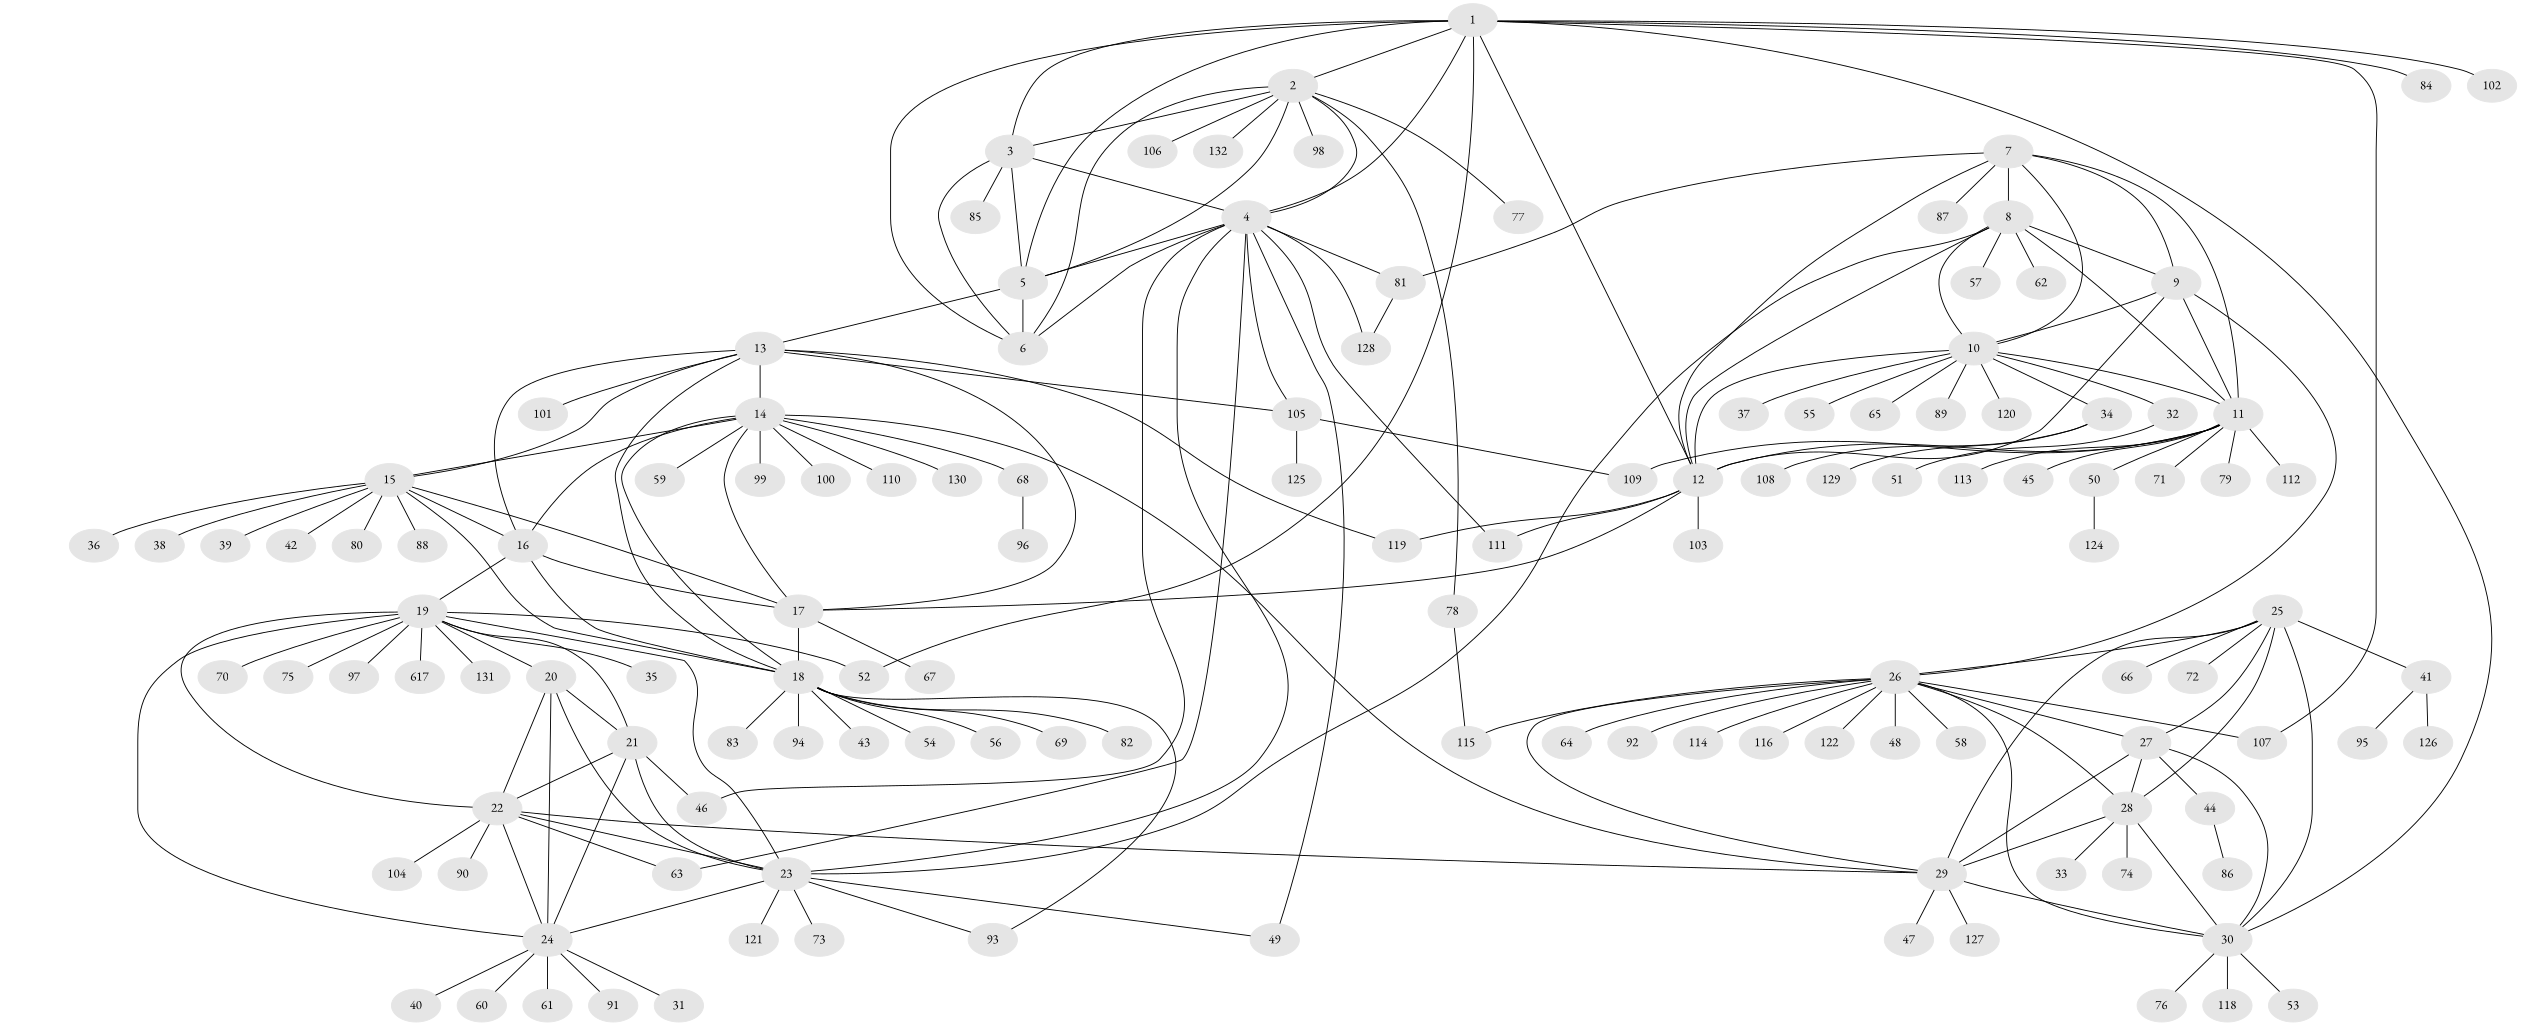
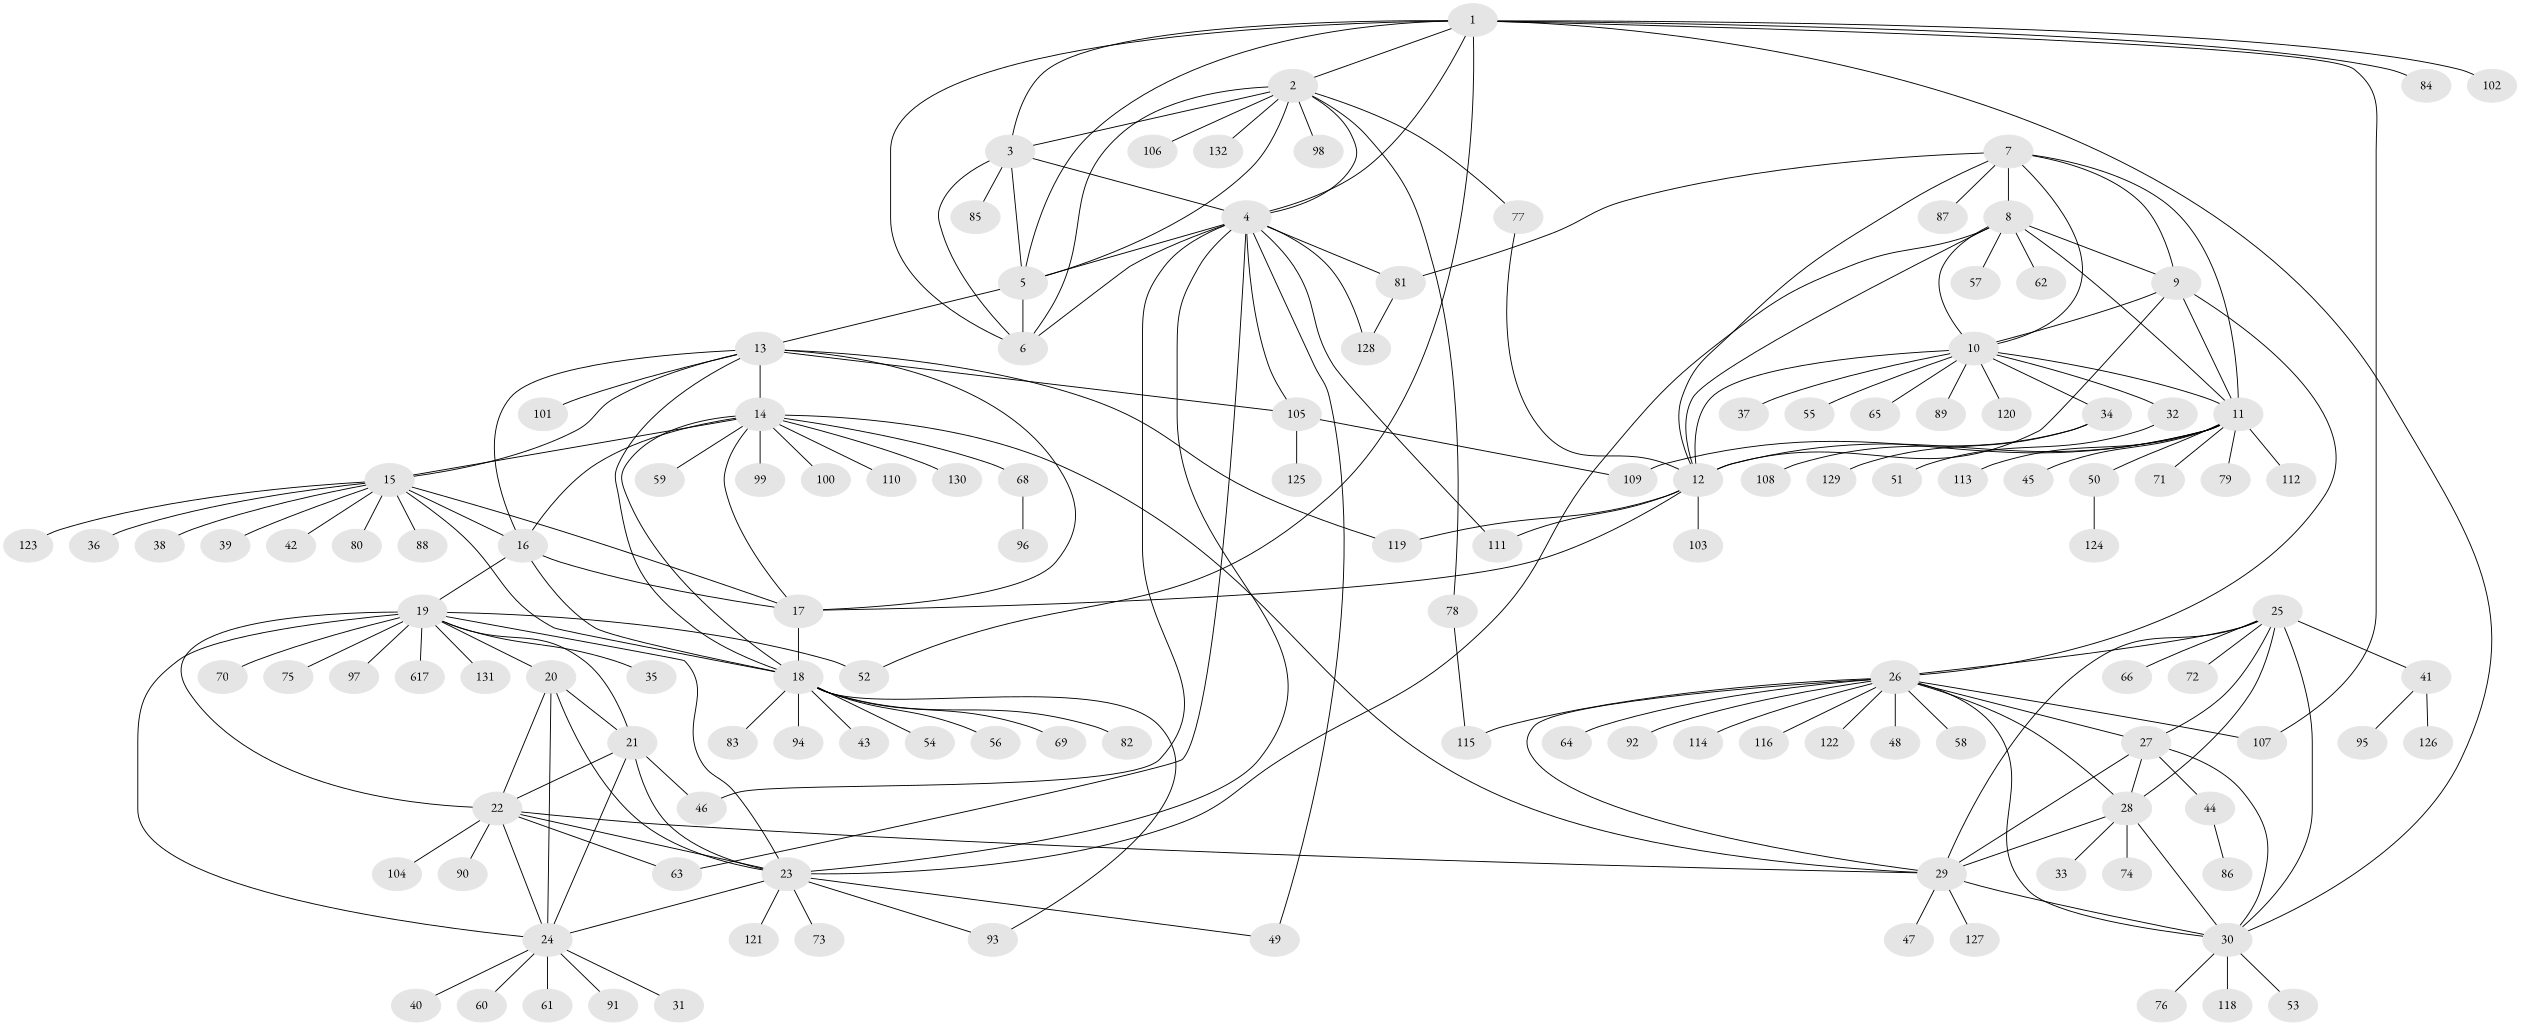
  graph {
    fontname="EB Garamond"
    node [color=gray90 fontname="EB Garamond" style=filled]
    edge [fontname="EB Garamond"]
    1
    2
    3
    4
    5
    6
    12
    30
    52
    84
    102
    107
    77
    78
    98
    106
    132
    85
    23
    46
    49
    63
    81
    105
    111
    128
    13
    17
    103
    119
    53
    76
    118
    115
    93
    24
    73
    121
    109
    125
    14
    15
    16
    18
    101
    7
    8
    9
    10
    11
    87
    57
    62
    26
    32
    34
    37
    55
    65
    89
    120
    45
    50
    71
    79
    112
    113
    29
    27
    28
    48
    58
    64
    92
    114
    116
    122
    51
    108
    129
    124
-   67
    59
    68
    99
    100
    110
    130
    36
    38
    39
    42
    80
    88
+   123
    19
    43
    54
    56
    69
    82
    83
    94
    47
    127
    96
    20
    21
    22
    35
    70
    75
    97
    n114 [label=617]
    131
    90
    104
    31
    40
    60
    61
    91
    25
    41
    66
    72
    44
    33
    74
    95
    126
    86
    1 -- 2
    1 -- 3
    1 -- 4
    1 -- 5
    1 -- 6
-   1 -- 12
+   77 -- 12
    1 -- 30
    1 -- 52
    1 -- 84
    1 -- 102
    1 -- 107
    2 -- 3
    2 -- 4
    2 -- 5
    2 -- 6
    2 -- 77
    2 -- 78
    2 -- 98
    2 -- 106
    2 -- 132
    3 -- 4
    3 -- 5
    3 -- 6
    3 -- 85
    4 -- 5
    4 -- 6
    4 -- 23
    4 -- 46
    4 -- 49
    4 -- 63
    4 -- 81
    4 -- 105
    4 -- 111
    4 -- 128
    5 -- 6
    5 -- 13
    12 -- 111
    12 -- 17
    12 -- 103
    12 -- 119
    30 -- 53
    30 -- 76
    30 -- 118
    78 -- 115
    23 -- 49
    23 -- 93
    23 -- 24
    23 -- 73
    23 -- 121
    81 -- 128
    105 -- 109
    105 -- 125
    13 -- 105
    13 -- 17
    13 -- 119
    13 -- 14
    13 -- 15
    13 -- 16
    13 -- 18
    13 -- 101
    17 -- 18
-   17 -- 67
    24 -- 31
    24 -- 40
    24 -- 60
    24 -- 61
    24 -- 91
    14 -- 17
    14 -- 15
    14 -- 16
    14 -- 18
    14 -- 29
    14 -- 59
    14 -- 68
    14 -- 99
    14 -- 100
    14 -- 110
    14 -- 130
    15 -- 17
    15 -- 16
    15 -- 18
    15 -- 36
    15 -- 38
    15 -- 39
    15 -- 42
    15 -- 80
    15 -- 88
+   15 -- 123
    16 -- 17
    16 -- 18
    16 -- 19
    18 -- 93
    18 -- 43
    18 -- 54
    18 -- 56
    18 -- 69
    18 -- 82
    18 -- 83
    18 -- 94
    7 -- 12
    7 -- 81
    7 -- 8
    7 -- 9
    7 -- 10
    7 -- 11
    7 -- 87
    8 -- 12
    8 -- 23
    8 -- 9
    8 -- 10
    8 -- 11
    8 -- 57
    8 -- 62
    9 -- 12
    9 -- 10
    9 -- 11
    9 -- 26
    10 -- 12
    10 -- 11
    10 -- 32
    10 -- 34
    10 -- 37
    10 -- 55
    10 -- 65
    10 -- 89
    10 -- 120
    11 -- 12
    11 -- 109
    11 -- 45
    11 -- 50
    11 -- 71
    11 -- 79
    11 -- 112
    11 -- 113
    26 -- 30
    26 -- 107
    26 -- 115
    26 -- 29
    26 -- 27
    26 -- 28
    26 -- 48
    26 -- 58
    26 -- 64
    26 -- 92
    26 -- 114
    26 -- 116
    26 -- 122
    32 -- 51
    34 -- 108
    34 -- 129
    50 -- 124
    29 -- 30
    29 -- 47
    29 -- 127
    27 -- 30
    27 -- 29
    27 -- 28
    27 -- 44
    28 -- 30
    28 -- 29
    28 -- 33
    28 -- 74
    68 -- 96
    19 -- 52
    19 -- 23
    19 -- 24
    19 -- 20
    19 -- 21
    19 -- 22
    19 -- 35
    19 -- 70
    19 -- 75
    19 -- 97
    19 -- n114
    19 -- 131
    20 -- 23
    20 -- 24
    20 -- 21
    20 -- 22
    21 -- 23
    21 -- 46
    21 -- 24
    21 -- 22
    22 -- 23
    22 -- 63
    22 -- 24
    22 -- 29
    22 -- 90
    22 -- 104
    25 -- 30
    25 -- 26
    25 -- 29
    25 -- 27
    25 -- 28
    25 -- 41
    25 -- 66
    25 -- 72
    41 -- 95
    41 -- 126
    44 -- 86
  }
